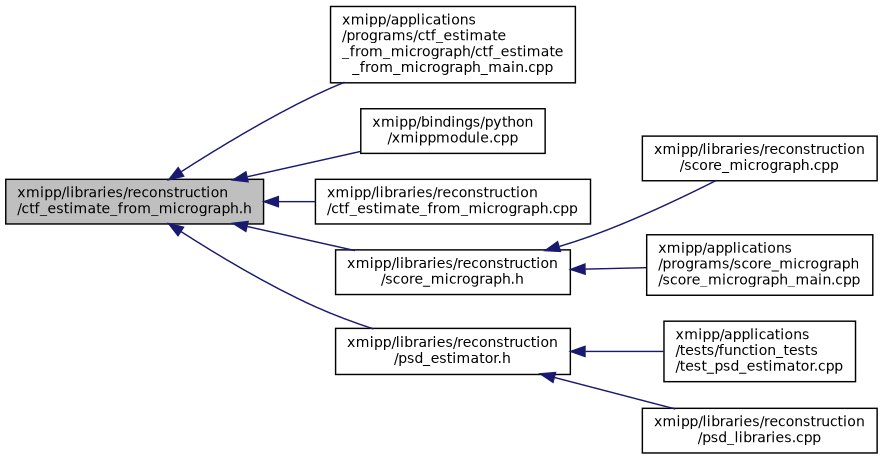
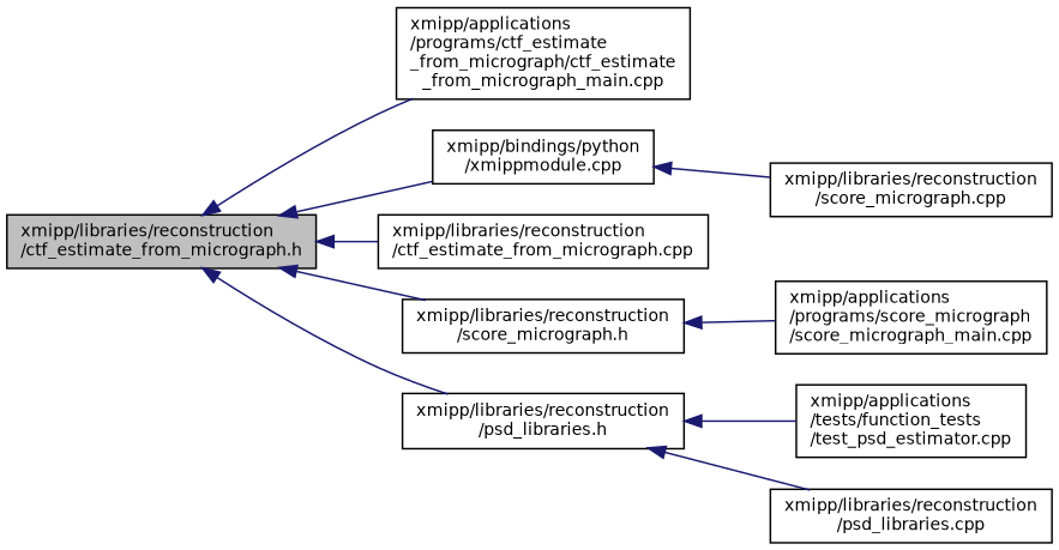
  digraph {
    rankdir=LR
    node [color=black fillcolor=white fontname=Helvetica fontsize=10 shape=record style=filled]
    edge [color=midnightblue dir=back fontname=Helvetica fontsize=10 labelfontname=Helvetica labelfontsize=10 style=solid]
    n1 [fillcolor=grey75 fontcolor=black height=0.2 label="xmipp/libraries/reconstruction\l/ctf_estimate_from_micrograph.h" width=0.4]
    n2 [height=0.2 label="xmipp/applications\l/programs/ctf_estimate\l_from_micrograph/ctf_estimate\l_from_micrograph_main.cpp" width=0.4]
    n3 [height=0.2 label="xmipp/bindings/python\l/xmippmodule.cpp" width=0.4]
    n4 [height=0.2 label="xmipp/libraries/reconstruction\l/ctf_estimate_from_micrograph.cpp" width=0.4]
-   n5 [height=0.2 label="xmipp/libraries/reconstruction\l/psd_estimator.h" width=0.4]
+   n5 [height=0.2 label="xmipp/libraries/reconstruction\l/psd_libraries.h" width=0.4]
    n6 [height=0.2 label="xmipp/libraries/reconstruction\l/score_micrograph.h" width=0.4]
    n7 [height=0.2 label="xmipp/applications\l/tests/function_tests\l/test_psd_estimator.cpp" width=0.4]
    n8 [height=0.2 label="xmipp/libraries/reconstruction\l/psd_libraries.cpp" width=0.4]
    n9 [height=0.2 label="xmipp/applications\l/programs/score_micrograph\l/score_micrograph_main.cpp" width=0.4]
    n10 [height=0.2 label="xmipp/libraries/reconstruction\l/score_micrograph.cpp" width=0.4]
    n1 -> n2
    n1 -> n3
    n1 -> n4
    n1 -> n5
    n1 -> n6
    n5 -> n7
    n5 -> n8
    n6 -> n9
-   n6 -> n10
+   n3 -> n10
  }
